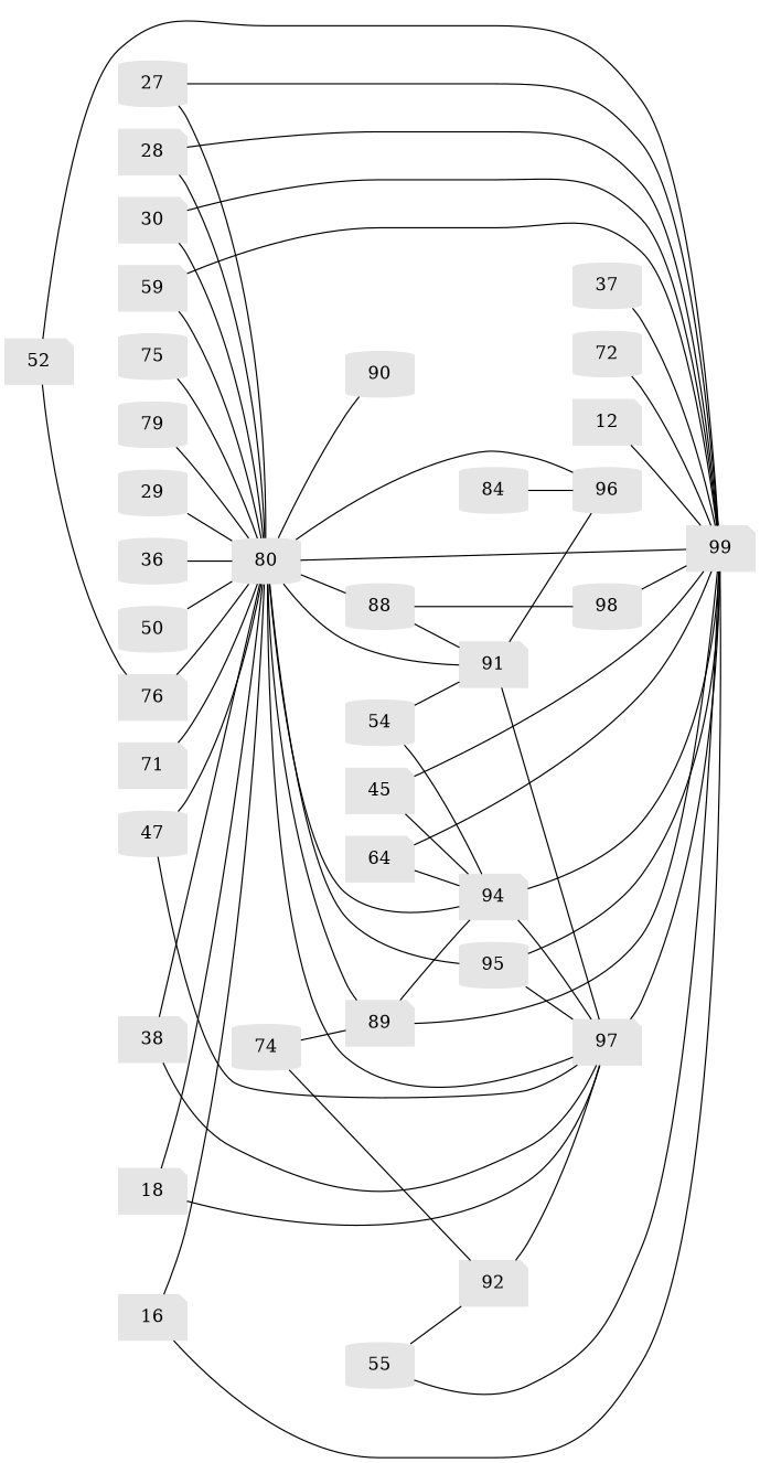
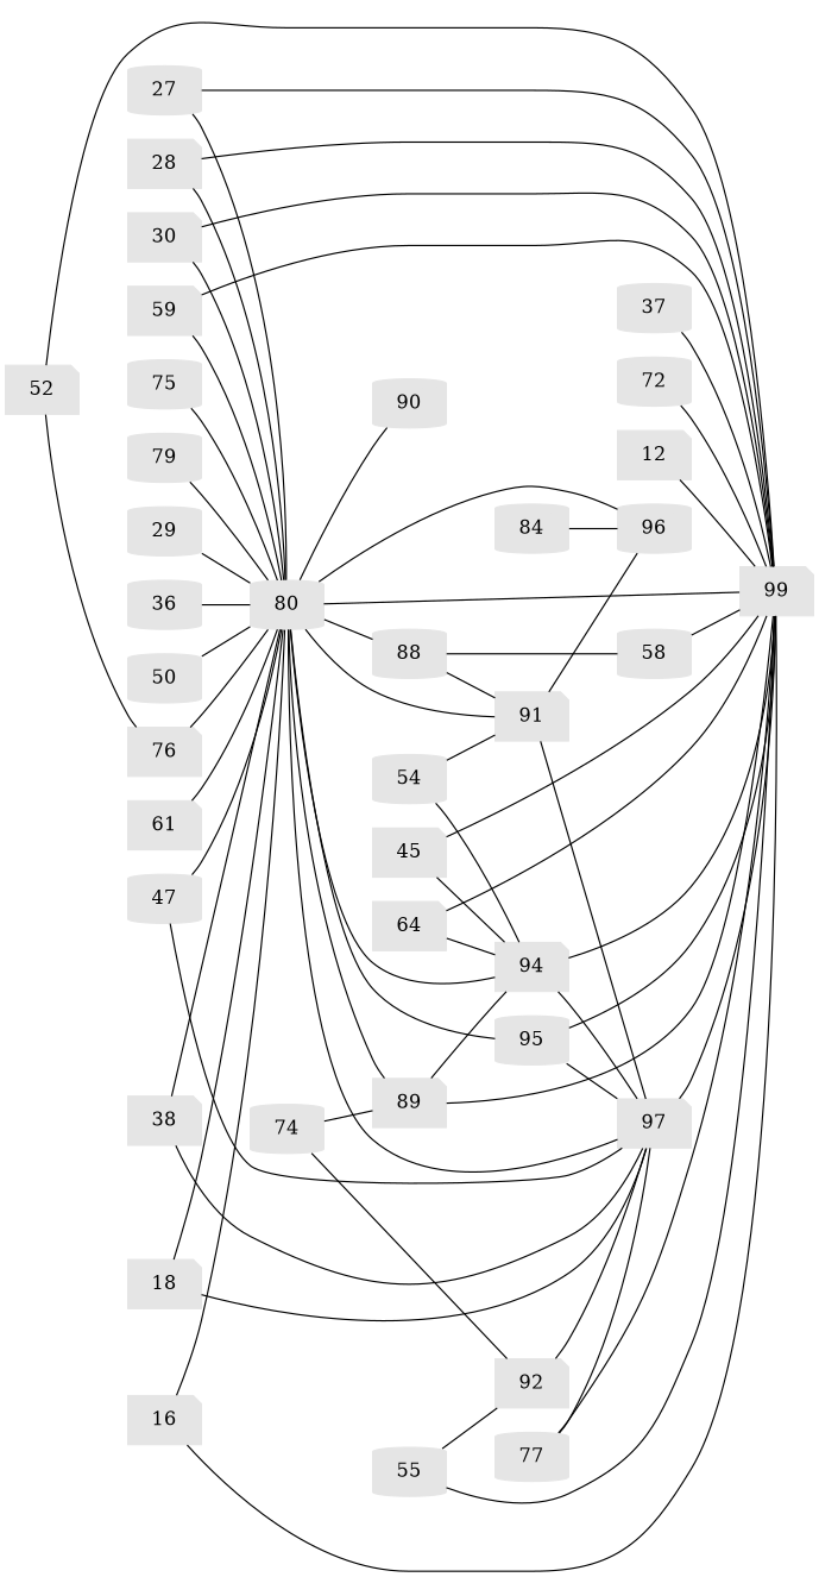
  graph {
    rankdir=LR
    node [color=gray90 shape=cylinder style=filled]
    99 [shape=note super="+82+68+6+81"]
    12 [shape=note]
    80 [super="+9+10"]
    97 [shape=note super="+21+39+8"]
    94 [shape=note super="+43+51"]
    91 [shape=note super="+41+48+63"]
    89 [shape=note super="+53+86+78"]
    88 [super="+70"]
    90
    95 [super="+87+61"]
    96
    16 [shape=note]
    18 [shape=note]
    27
    28 [shape=note]
    29 [super="+13"]
    30 [shape=note]
    37
    38 [shape=note]
    45 [shape=note]
    n21 [label=36]
    47 [super="+42"]
    50
    76 [shape=note super="+56"]
    52 [shape=note]
    54
    92 [shape=note super="+20"]
    55
    59 [shape=note]
    64 [shape=note super="+58"]
-   71 [shape=note]
+   71 [shape=note label=61]
    72
    74
    75
+   77
    79 [super="+26"]
-   98 [super="+73+11+93"]
+   98 [super="+73+11+93" label=58]
    84
    12 -- 99 [weight=2]
    80 -- 99 [weight=26]
    80 -- 97 [weight=8]
    80 -- 94 [weight=7]
    80 -- 91 [weight=3]
    80 -- 89 [weight=6]
    80 -- 88
    80 -- 90 [weight=2]
    80 -- 95 [weight=2]
    80 -- 96
    97 -- 99 [weight=12]
    94 -- 99
    94 -- 97
    91 -- 97 [weight=2]
    91 -- 96
    89 -- 99 [weight=2]
    89 -- 94 [weight=2]
    88 -- 91
    88 -- 98
    95 -- 99
    95 -- 97 [weight=6]
    16 -- 99
    16 -- 80
    18 -- 80
    18 -- 97
    27 -- 99
    27 -- 80
    28 -- 99
    28 -- 80
    29 -- 80 [weight=3]
    30 -- 99
    30 -- 80
    37 -- 99 [weight=2]
    38 -- 80
    38 -- 97
    45 -- 99
    45 -- 94
    n21 -- 80 [weight=2]
    47 -- 80 [weight=2]
    47 -- 97
    50 -- 80 [weight=2]
    76 -- 80 [weight=5]
    52 -- 99
    52 -- 76
    54 -- 94
    54 -- 91
    92 -- 97 [weight=3]
    55 -- 99
    55 -- 92
    59 -- 99
    59 -- 80
    64 -- 99 [weight=2]
    64 -- 94
    71 -- 80 [weight=2]
    72 -- 99 [weight=2]
    74 -- 89
    74 -- 92
    75 -- 80 [weight=2]
+   77 -- 99
+   77 -- 97
    79 -- 80 [weight=3]
    98 -- 99 [weight=2]
    84 -- 96 [weight=2]
  }
